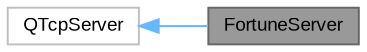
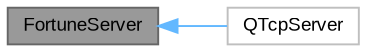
  digraph {
    rankdir=LR
    fontname="Liberation Sans"
    node [fontname="Liberation Sans" fontsize=10 shape=box style=filled]
    n1 [color=gray40 fillcolor=grey60 fontcolor=black height=0.2 label=FortuneServer width=0.4]
    n2 [color=grey75 fillcolor=white height=0.2 label=QTcpServer width=0.4]
-   n2 -> n1 [color=steelblue1 dir=back fontname="Liberation Sans" fontsize=10 labelfontname=Helvetica labelfontsize=10 style=solid]
+   n1 -> n2 [color=steelblue1 dir=back fontname="Liberation Sans" fontsize=10 labelfontname=Helvetica labelfontsize=10 style=solid]
  }
